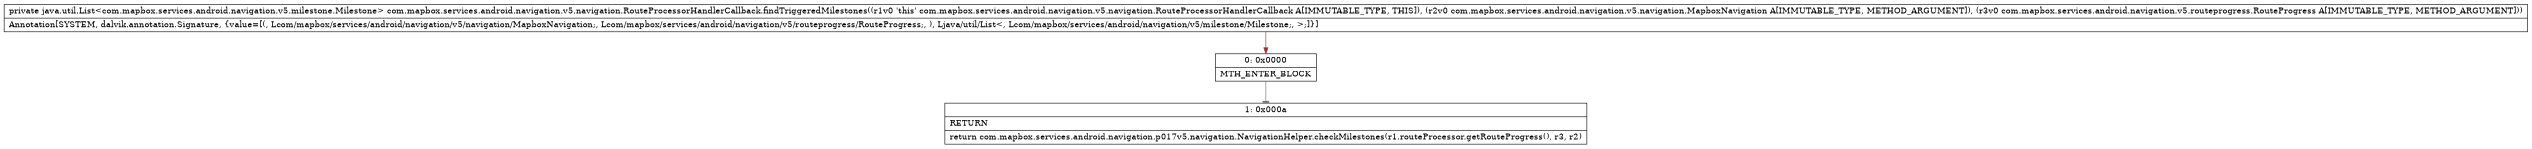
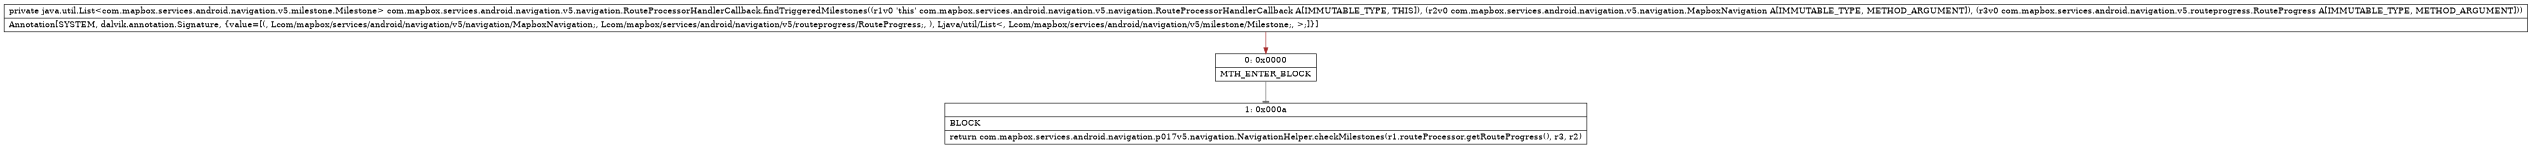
  digraph {
    node [shape=record]
    n1 [label="{0\:\ 0x0000|MTH_ENTER_BLOCK\l}"]
-   n2 [label="{1\:\ 0x000a|RETURN\l|return com.mapbox.services.android.navigation.p017v5.navigation.NavigationHelper.checkMilestones(r1.routeProcessor.getRouteProgress(), r3, r2)\l}"]
+   n2 [label="{1\:\ 0x000a|BLOCK\l|return com.mapbox.services.android.navigation.p017v5.navigation.NavigationHelper.checkMilestones(r1.routeProcessor.getRouteProgress(), r3, r2)\l}"]
    n3 [label="{private java.util.List\<com.mapbox.services.android.navigation.v5.milestone.Milestone\> com.mapbox.services.android.navigation.v5.navigation.RouteProcessorHandlerCallback.findTriggeredMilestones((r1v0 'this' com.mapbox.services.android.navigation.v5.navigation.RouteProcessorHandlerCallback A[IMMUTABLE_TYPE, THIS]), (r2v0 com.mapbox.services.android.navigation.v5.navigation.MapboxNavigation A[IMMUTABLE_TYPE, METHOD_ARGUMENT]), (r3v0 com.mapbox.services.android.navigation.v5.routeprogress.RouteProgress A[IMMUTABLE_TYPE, METHOD_ARGUMENT]))  | Annotation[SYSTEM, dalvik.annotation.Signature, \{value=[(, Lcom\/mapbox\/services\/android\/navigation\/v5\/navigation\/MapboxNavigation;, Lcom\/mapbox\/services\/android\/navigation\/v5\/routeprogress\/RouteProgress;, ), Ljava\/util\/List\<, Lcom\/mapbox\/services\/android\/navigation\/v5\/milestone\/Milestone;, \>;]\}]\l}"]
    n1 -> n2 [color=gray40 arrowhead=tee]
    n3 -> n1 [color=brown arrowhead=normal]
  }
